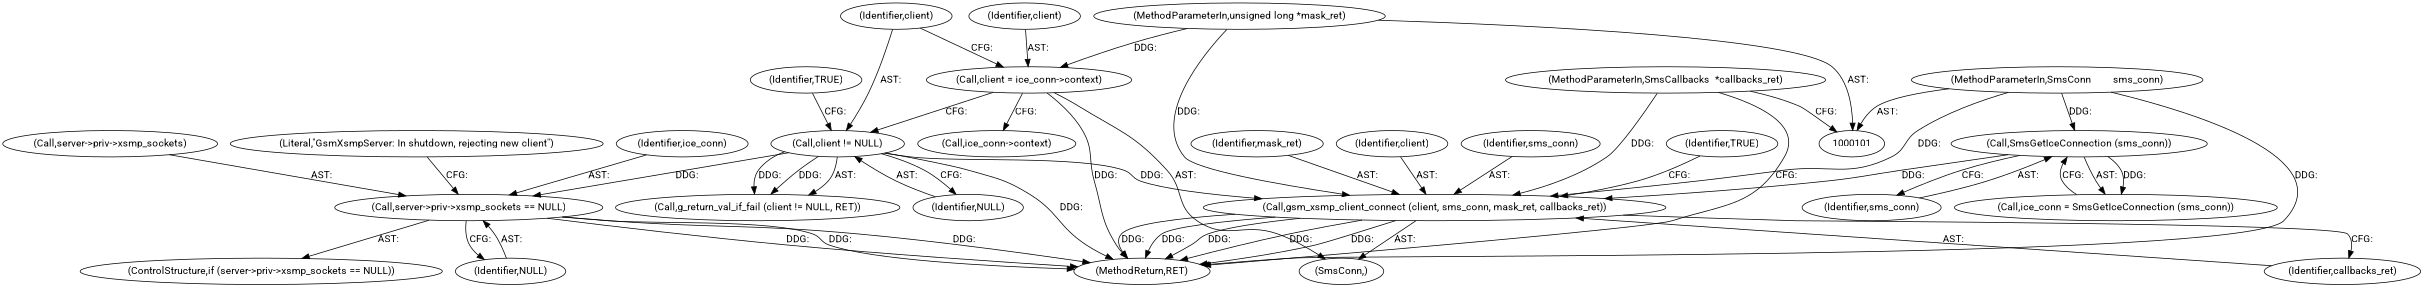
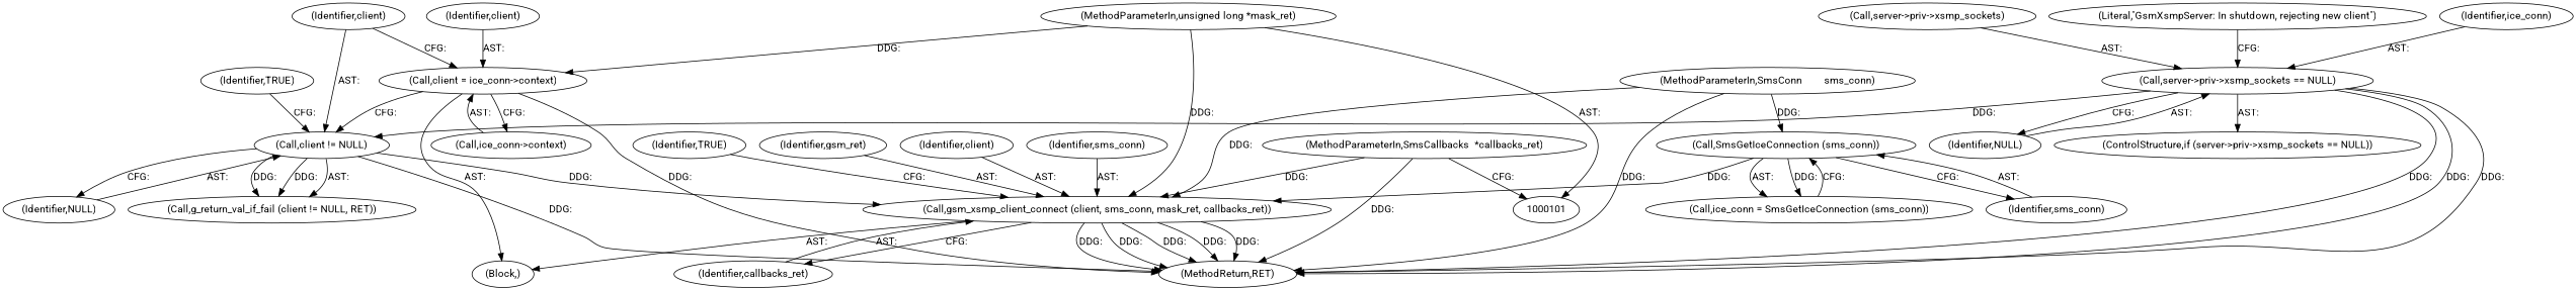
  digraph {
    fontname=Roboto
    node [fontname=Roboto]
    edge [fontname=Roboto]
    n1 [label="(Call,gsm_xsmp_client_connect (client, sms_conn, mask_ret, callbacks_ret))"]
-   n2 [label="(SmsConn,)"]
+   n2 [label="(Block,)"]
    n3 [label="(MethodReturn,RET)"]
    n4 [label="(Identifier,callbacks_ret)"]
    n5 [label="(Call,client != NULL)"]
    n6 [label="(Identifier,NULL)"]
    n7 [label="(Call,g_return_val_if_fail (client != NULL, RET))"]
    n8 [label="(Call,client = ice_conn->context)"]
    n9 [label="(Call,ice_conn->context)"]
    n10 [label="(Call,server->priv->xsmp_sockets == NULL)"]
    n11 [label="(Identifier,NULL)"]
    n12 [label="(ControlStructure,if (server->priv->xsmp_sockets == NULL))"]
    n13 [label="(Call,SmsGetIceConnection (sms_conn))"]
    n14 [label="(Call,ice_conn = SmsGetIceConnection (sms_conn))"]
    n15 [label="(Identifier,sms_conn)"]
    n16 [label="(MethodParameterIn,SmsConn        sms_conn)"]
    1000101
    n18 [label="(MethodParameterIn,unsigned long *mask_ret)"]
    n19 [label="(MethodParameterIn,SmsCallbacks  *callbacks_ret)"]
    n20 [label="(Call,server->priv->xsmp_sockets)"]
-   n21 [label="(Identifier,mask_ret)"]
+   n21 [label="(Identifier,gsm_ret)"]
    n22 [label="(Identifier,client)"]
    n23 [label="(Identifier,client)"]
    n24 [label="(Identifier,sms_conn)"]
    n25 [label="(Literal,\"GsmXsmpServer: In shutdown, rejecting new client\")"]
    n26 [label="(Identifier,TRUE)"]
    n27 [label="(Identifier,client)"]
    n28 [label="(Identifier,ice_conn)"]
    n29 [label="(Identifier,TRUE)"]
    n1 -> n2 [label="AST: "]
    n1 -> n3 [label="DDG: "]
    n1 -> n3 [label="DDG: "]
    n1 -> n3 [label="DDG: "]
    n1 -> n3 [label="DDG: "]
    n1 -> n3 [label="DDG: "]
    n1 -> n4 [label="CFG: "]
    n4 -> n1 [label="AST: "]
    n5 -> n1 [label="DDG: "]
    n5 -> n3 [label="DDG: "]
    n5 -> n6 [label="CFG: "]
    n5 -> n7 [label="AST: "]
    n5 -> n7 [label="DDG: "]
    n5 -> n7 [label="DDG: "]
    n6 -> n5 [label="AST: "]
    n8 -> n2 [label="AST: "]
    n8 -> n3 [label="DDG: "]
    n8 -> n5 [label="CFG: "]
    n8 -> n9 [label="CFG: "]
+   n9 -> n8 [label="AST: "]
    n10 -> n3 [label="DDG: "]
    n10 -> n3 [label="DDG: "]
    n10 -> n3 [label="DDG: "]
-   n5 -> n10 [label="DDG: "]
+   n10 -> n5 [label="DDG: "]
    n10 -> n11 [label="CFG: "]
    n10 -> n12 [label="AST: "]
    n11 -> n10 [label="AST: "]
    n13 -> n1 [label="DDG: "]
    n13 -> n14 [label="AST: "]
    n13 -> n14 [label="DDG: "]
    n13 -> n15 [label="CFG: "]
    n14 -> n13 [label="CFG: "]
    n15 -> n13 [label="AST: "]
    n16 -> n1 [label="DDG: "]
    n16 -> n3 [label="DDG: "]
    n16 -> n13 [label="DDG: "]
-   n16 -> 1000101 [label="AST: "]
    n18 -> n1 [label="DDG: "]
    n18 -> n8 [label="DDG: "]
    n18 -> 1000101 [label="AST: "]
    n19 -> n1 [label="DDG: "]
-   n19 -> n3 [label="CFG: "]
+   n19 -> n3 [label="DDG: "]
    n19 -> 1000101 [label="CFG: "]
    n20 -> n10 [label="AST: "]
    n21 -> n1 [label="AST: "]
    n22 -> n8 [label="AST: "]
    n23 -> n1 [label="AST: "]
    n24 -> n1 [label="AST: "]
    n25 -> n10 [label="CFG: "]
    n26 -> n5 [label="CFG: "]
    n27 -> n5 [label="AST: "]
    n27 -> n8 [label="CFG: "]
    n28 -> n10 [label="AST: "]
    n29 -> n1 [label="CFG: "]
  }
